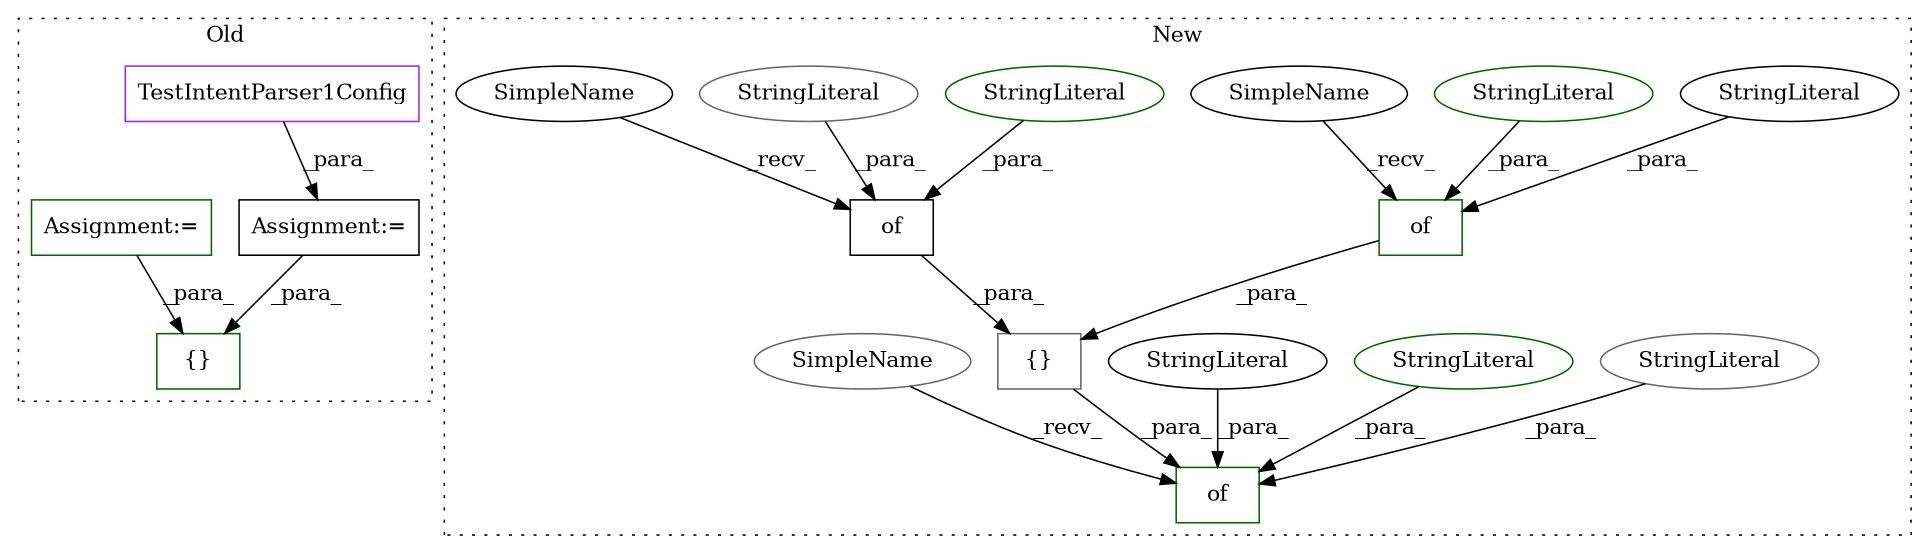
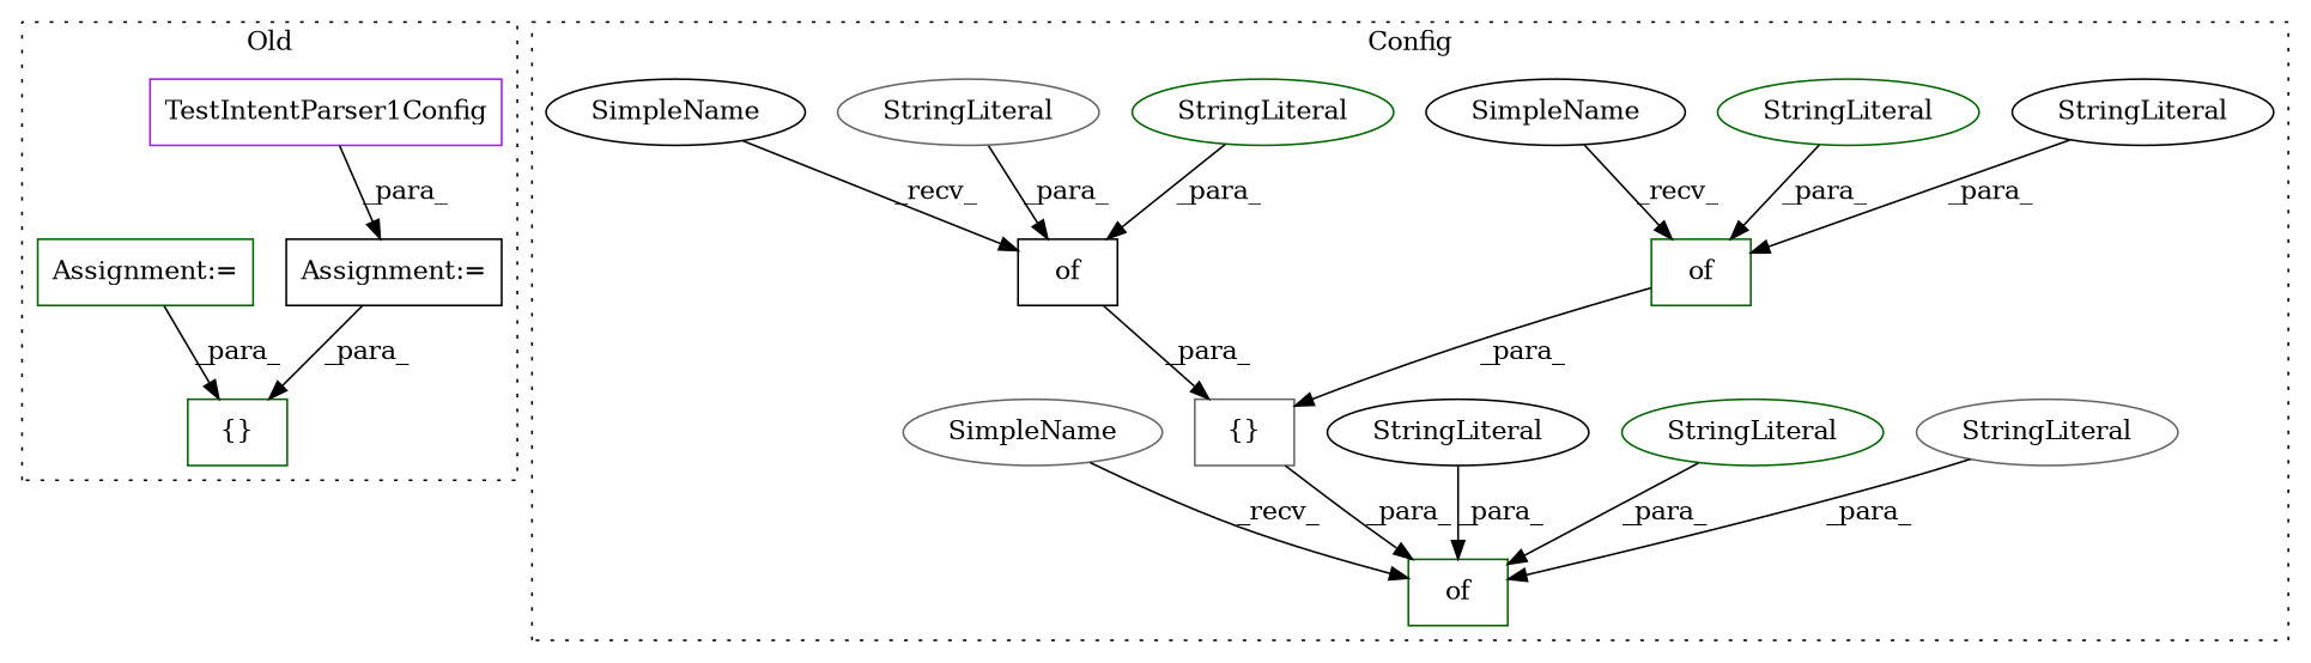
  digraph {
    node [a=45 l=11 shape=ellipse color=darkgreen]
    n1 [a=32 l=25 label=TestIntentParser1Config s=17277 shape=box color=purple]
    n2 [a=4 l="1,1" label="{}" s="17430,17460" shape=box]
    n3 [a=7 l=1 label="Assignment:=" s=17276 shape=box color=black]
    n4 [a=7 l=1 label="Assignment:=" s=17322 shape=box]
    n5 [a=32 l="3,1" label=of s="14677,14731" shape=box color=black]
    n6 [a=4 l="1,1" label="{}" s="14612,14732" shape=box color=gray40]
    n7 [a=32 l="3,1" label=of s="14535,14733" shape=box]
    n8 [a=32 l="3,1" label=of s="14617,14671" shape=box]
    n9 [label=StringLiteral s=14714]
    n10 [label=StringLiteral s=14538 color=gray40]
    n11 [label=StringLiteral s=14620 color=black]
    n12 [l=21 label=StringLiteral s=14632]
    n13 [label=StringLiteral s=14680 color=gray40]
    n14 [l=24 label=StringLiteral s=14563]
    n15 [l=12 label=StringLiteral s=14550 color=black]
    n16 [a=42 l=3 label=SimpleName s=14613 color=black]
    n17 [a=42 l=3 label=SimpleName s=14673 color=black]
    n18 [a=42 l=3 label=SimpleName s=14531 color=gray40]
    subgraph cluster_1 {
      label=Old
      style=dotted
      n1
      n2
      n3
      n4
    }
    subgraph cluster_2 {
-     label=New
+     label=Config
      style=dotted
      n5
      n6
      n7
      n8
      n9
      n10
      n11
      n12
      n13
      n14
      n15
      n16
      n17
      n18
    }
    n1 -> n3 [label=_para_]
    n3 -> n2 [label=_para_]
    n4 -> n2 [label=_para_]
    n5 -> n6 [label=_para_]
    n6 -> n7 [label=_para_]
    n8 -> n6 [label=_para_]
    n9 -> n5 [label=_para_]
    n10 -> n7 [label=_para_]
    n11 -> n8 [label=_para_]
    n12 -> n8 [label=_para_]
    n13 -> n5 [label=_para_]
    n14 -> n7 [label=_para_]
    n15 -> n7 [label=_para_]
    n16 -> n8 [label=_recv_]
    n17 -> n5 [label=_recv_]
    n18 -> n7 [label=_recv_]
  }
